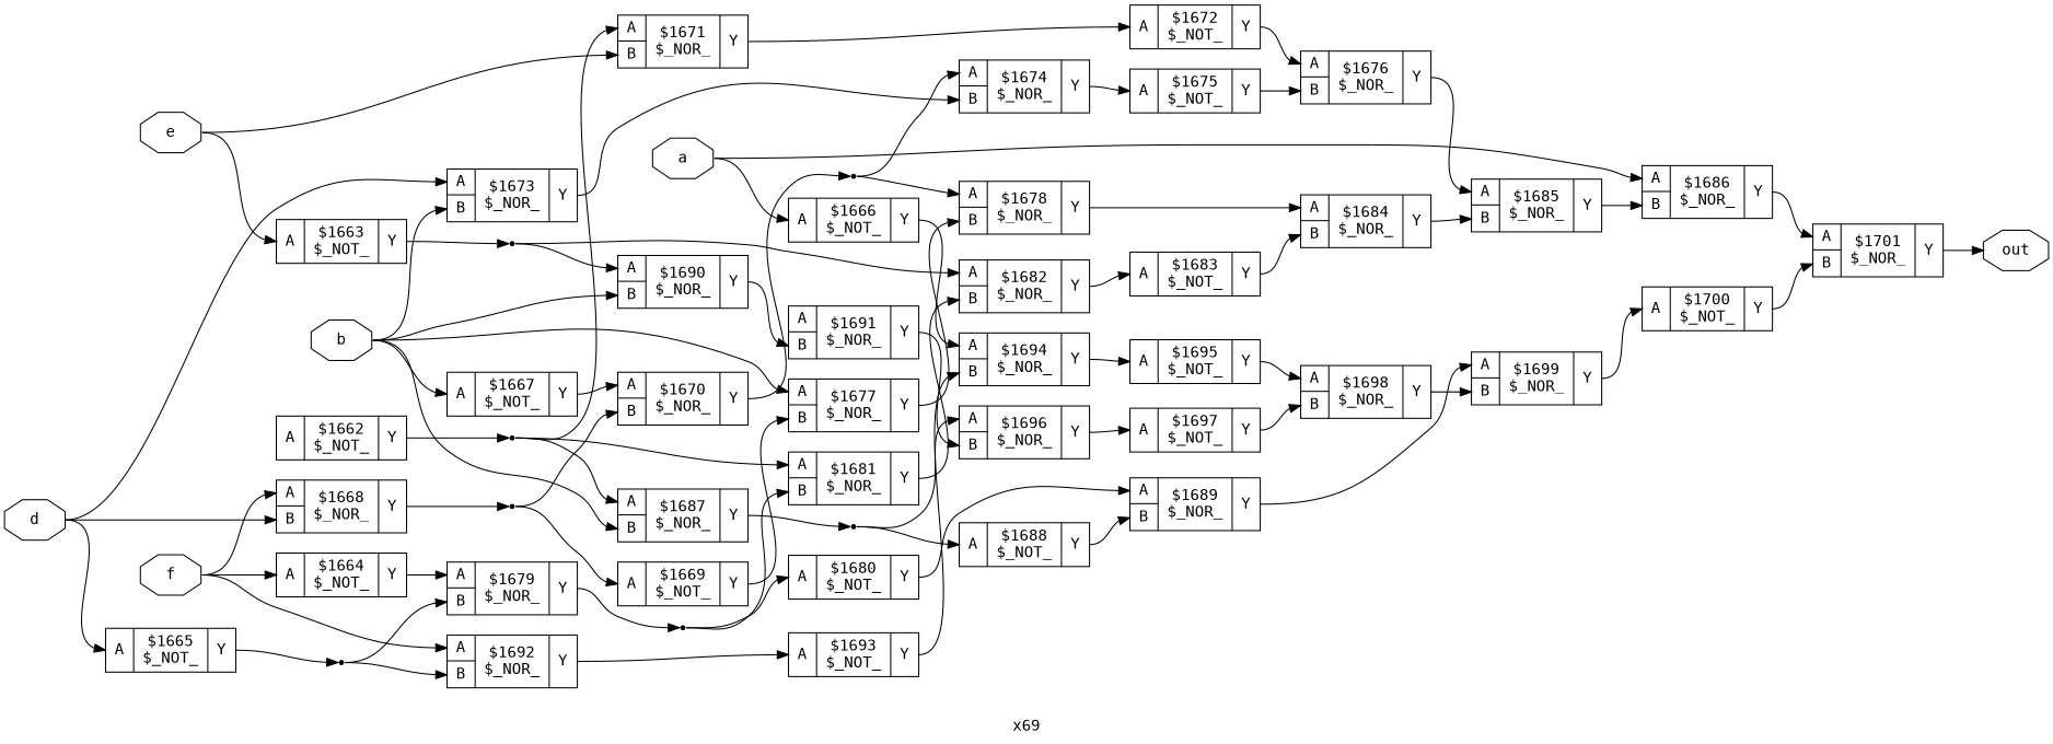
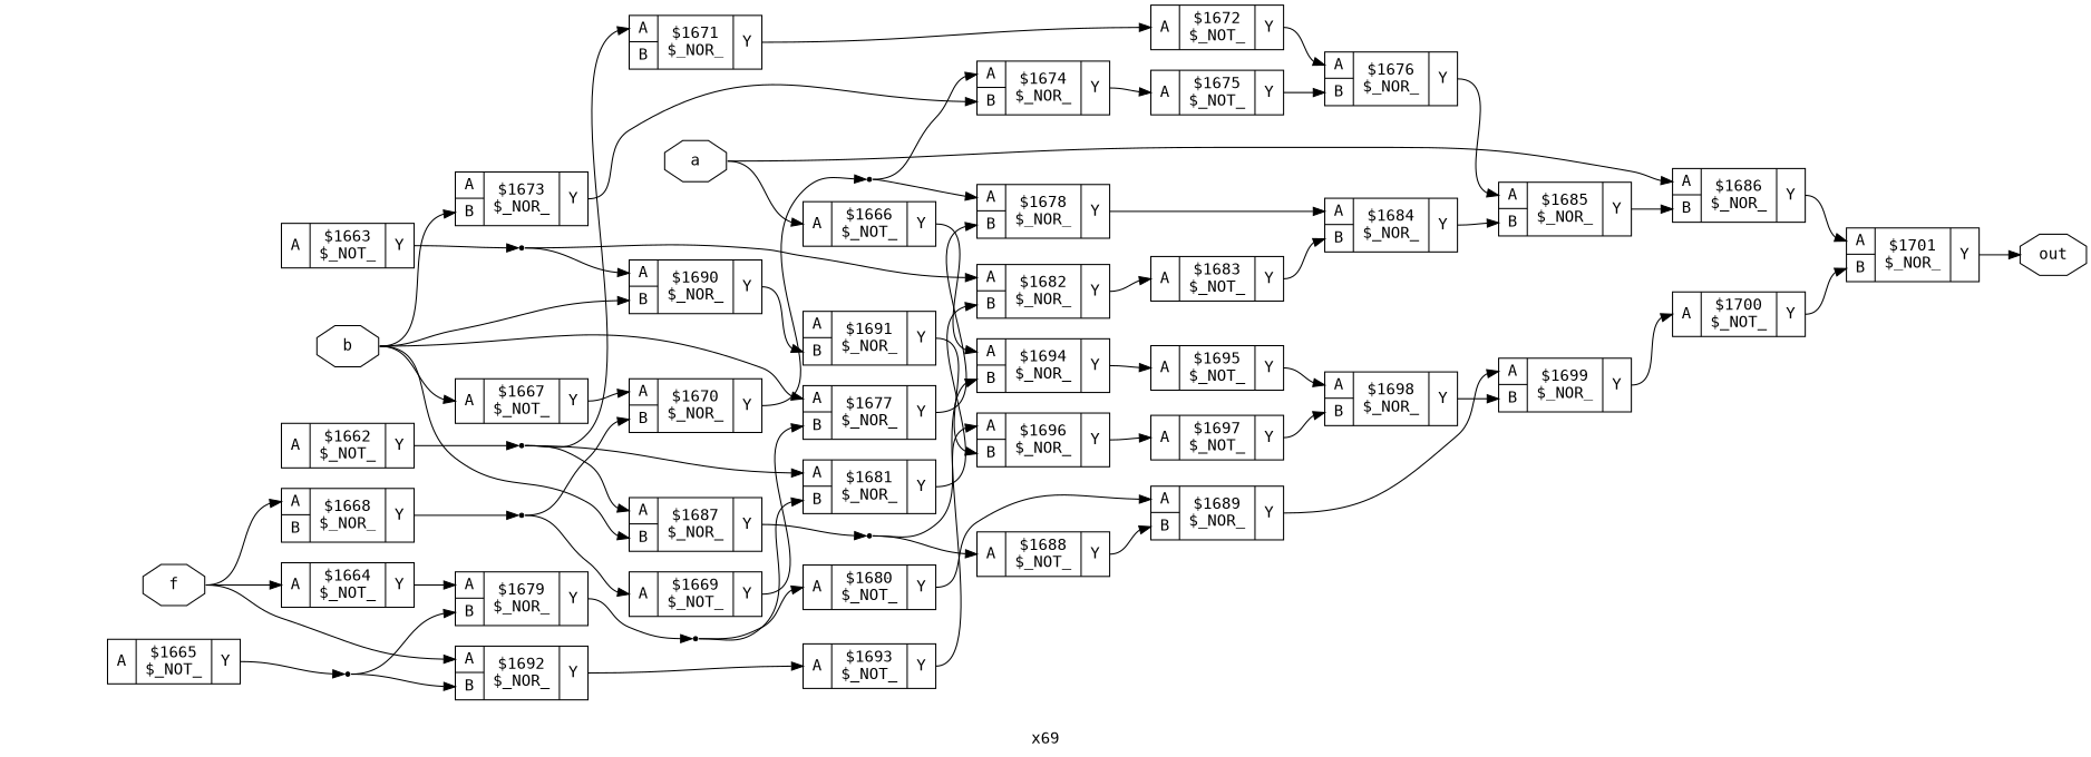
  digraph {
    fontname="DejaVu Sans Mono"
    label=x69
    rankdir=LR
    remincross=true
    node [fontname="DejaVu Sans Mono" shape=record]
    edge [color=black fontname="DejaVu Sans Mono" headport="p47:w" tailport="p48:e"]
    n40 [color=black fontcolor=black label=a shape=octagon]
    c53 [label="{{<p47> A}|$1666\n$_NOT_|{<p48> Y}}"]
    c74 [label="{{<p47> A|<p55> B}|$1686\n$_NOR_|{<p48> Y}}"]
    c82 [label="{{<p47> A|<p55> B}|$1694\n$_NOR_|{<p48> Y}}"]
    c89 [label="{{<p47> A|<p55> B}|$1701\n$_NOR_|{<p48> Y}}"]
    n41 [color=black fontcolor=black label=b shape=octagon]
    c54 [label="{{<p47> A}|$1667\n$_NOT_|{<p48> Y}}"]
    c61 [label="{{<p47> A|<p55> B}|$1673\n$_NOR_|{<p48> Y}}"]
    c65 [label="{{<p47> A|<p55> B}|$1677\n$_NOR_|{<p48> Y}}"]
    c75 [label="{{<p47> A|<p55> B}|$1687\n$_NOR_|{<p48> Y}}"]
    c78 [label="{{<p47> A|<p55> B}|$1690\n$_NOR_|{<p48> Y}}"]
    c58 [label="{{<p47> A|<p55> B}|$1670\n$_NOR_|{<p48> Y}}"]
    c62 [label="{{<p47> A|<p55> B}|$1674\n$_NOR_|{<p48> Y}}"]
    c66 [label="{{<p47> A|<p55> B}|$1678\n$_NOR_|{<p48> Y}}"]
    n24 [shape=point]
    c79 [label="{{<p47> A|<p55> B}|$1691\n$_NOR_|{<p48> Y}}"]
    c49 [label="{{<p47> A}|$1662\n$_NOT_|{<p48> Y}}"]
    n38 [shape=point]
    c84 [label="{{<p47> A|<p55> B}|$1696\n$_NOR_|{<p48> Y}}"]
-   n43 [color=black fontcolor=black label=d shape=octagon]
    c52 [label="{{<p47> A}|$1665\n$_NOT_|{<p48> Y}}"]
    c56 [label="{{<p47> A|<p55> B}|$1668\n$_NOR_|{<p48> Y}}"]
    n2 [shape=point]
    n5 [shape=point]
-   n44 [color=black fontcolor=black label=e shape=octagon]
    c50 [label="{{<p47> A}|$1663\n$_NOT_|{<p48> Y}}"]
    c59 [label="{{<p47> A|<p55> B}|$1671\n$_NOR_|{<p48> Y}}"]
    n39 [shape=point]
    c60 [label="{{<p47> A}|$1672\n$_NOT_|{<p48> Y}}"]
    n45 [color=black fontcolor=black label=f shape=octagon]
    c51 [label="{{<p47> A}|$1664\n$_NOT_|{<p48> Y}}"]
    c80 [label="{{<p47> A|<p55> B}|$1692\n$_NOR_|{<p48> Y}}"]
    c67 [label="{{<p47> A|<p55> B}|$1679\n$_NOR_|{<p48> Y}}"]
    c81 [label="{{<p47> A}|$1693\n$_NOT_|{<p48> Y}}"]
    n46 [color=black fontcolor=black label=out shape=octagon]
    c69 [label="{{<p47> A|<p55> B}|$1681\n$_NOR_|{<p48> Y}}"]
    c70 [label="{{<p47> A|<p55> B}|$1682\n$_NOR_|{<p48> Y}}"]
    n16 [shape=point]
    c83 [label="{{<p47> A}|$1695\n$_NOT_|{<p48> Y}}"]
    n7 [shape=point]
    c57 [label="{{<p47> A}|$1669\n$_NOT_|{<p48> Y}}"]
    c64 [label="{{<p47> A|<p55> B}|$1676\n$_NOR_|{<p48> Y}}"]
    c73 [label="{{<p47> A|<p55> B}|$1685\n$_NOR_|{<p48> Y}}"]
    c63 [label="{{<p47> A}|$1675\n$_NOT_|{<p48> Y}}"]
    c72 [label="{{<p47> A|<p55> B}|$1684\n$_NOR_|{<p48> Y}}"]
    c68 [label="{{<p47> A}|$1680\n$_NOT_|{<p48> Y}}"]
    c77 [label="{{<p47> A|<p55> B}|$1689\n$_NOR_|{<p48> Y}}"]
    c87 [label="{{<p47> A|<p55> B}|$1699\n$_NOR_|{<p48> Y}}"]
    c71 [label="{{<p47> A}|$1683\n$_NOT_|{<p48> Y}}"]
    c76 [label="{{<p47> A}|$1688\n$_NOT_|{<p48> Y}}"]
    c88 [label="{{<p47> A}|$1700\n$_NOT_|{<p48> Y}}"]
    c85 [label="{{<p47> A}|$1697\n$_NOT_|{<p48> Y}}"]
    c86 [label="{{<p47> A|<p55> B}|$1698\n$_NOR_|{<p48> Y}}"]
    n40 -> c53 [tailport=e]
    n40 -> c74 [tailport=e]
    c53 -> c82
    c74 -> c89
    c82 -> c83
    c89 -> n46 [headport=w]
    n41 -> c54 [tailport=e]
    n41 -> c61 [headport="p55:w" tailport=e]
    n41 -> c65 [tailport=e]
    n41 -> c75 [headport="p55:w" tailport=e]
    n41 -> c78 [headport="p55:w" tailport=e]
    c54 -> c58
    c61 -> c62 [headport="p55:w"]
    c65 -> c66 [headport="p55:w"]
    c75 -> n24 [headport=w]
    c78 -> c79 [headport="p55:w"]
    c58 -> n7 [headport=w]
    c62 -> c63
    c66 -> c72
    n24 -> c84 [tailport=e]
    n24 -> c76 [tailport=e]
    c79 -> c84 [headport="p55:w"]
    c49 -> n38 [headport=w]
    n38 -> c75 [tailport=e]
    n38 -> c59 [tailport=e]
    n38 -> c69 [tailport=e]
    c84 -> c85
-   n43 -> c61 [tailport=e]
-   n43 -> c52 [tailport=e]
-   n43 -> c56 [headport="p55:w" tailport=e]
    c52 -> n2 [headport=w]
    c56 -> n5 [headport=w]
    n2 -> c80 [headport="p55:w" tailport=e]
    n2 -> c67 [headport="p55:w" tailport=e]
    n5 -> c58 [headport="p55:w" tailport=e]
    n5 -> c57 [tailport=e]
-   n44 -> c50 [tailport=e]
-   n44 -> c59 [headport="p55:w" tailport=e]
    c50 -> n39 [headport=w]
    c59 -> c60
    n39 -> c78 [tailport=e]
    n39 -> c70 [tailport=e]
    c60 -> c64
    n45 -> c56 [tailport=e]
    n45 -> c51 [tailport=e]
    n45 -> c80 [tailport=e]
    c51 -> c67
    c80 -> c81
    c67 -> n16 [headport=w]
    c81 -> c82 [headport="p55:w"]
    c69 -> c70 [headport="p55:w"]
    c70 -> c71
    n16 -> c69 [headport="p55:w" tailport=e]
    n16 -> c68 [tailport=e]
    c83 -> c86
    n7 -> c62 [tailport=e]
    n7 -> c66 [tailport=e]
    c57 -> c65 [headport="p55:w"]
    c64 -> c73
    c73 -> c74 [headport="p55:w"]
    c63 -> c64 [headport="p55:w"]
    c72 -> c73 [headport="p55:w"]
    c68 -> c77
    c77 -> c87
    c87 -> c88
    c71 -> c72 [headport="p55:w"]
    c76 -> c77 [headport="p55:w"]
    c88 -> c89 [headport="p55:w"]
    c85 -> c86 [headport="p55:w"]
    c86 -> c87 [headport="p55:w"]
  }
